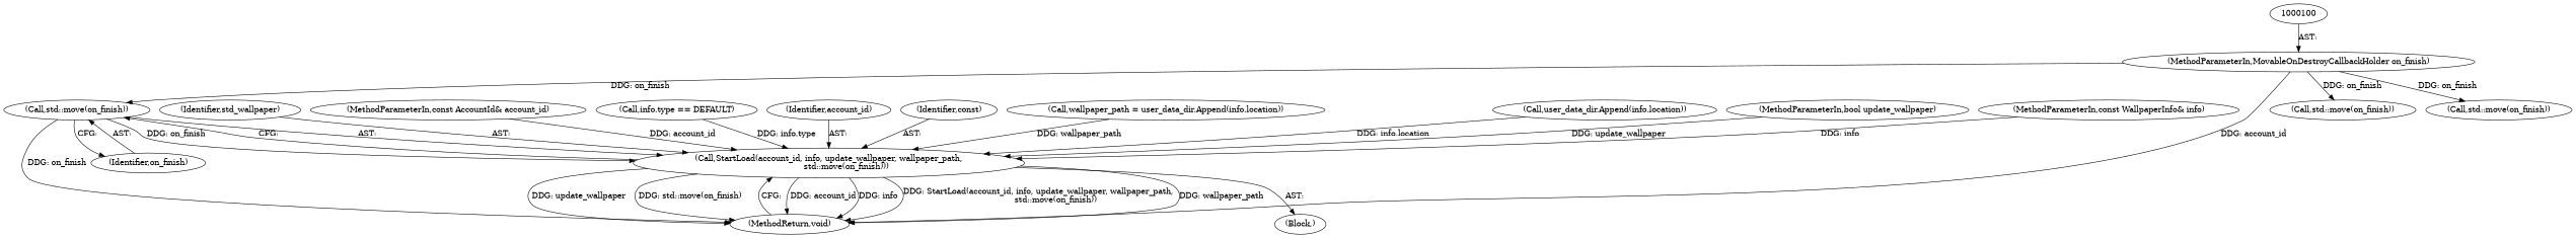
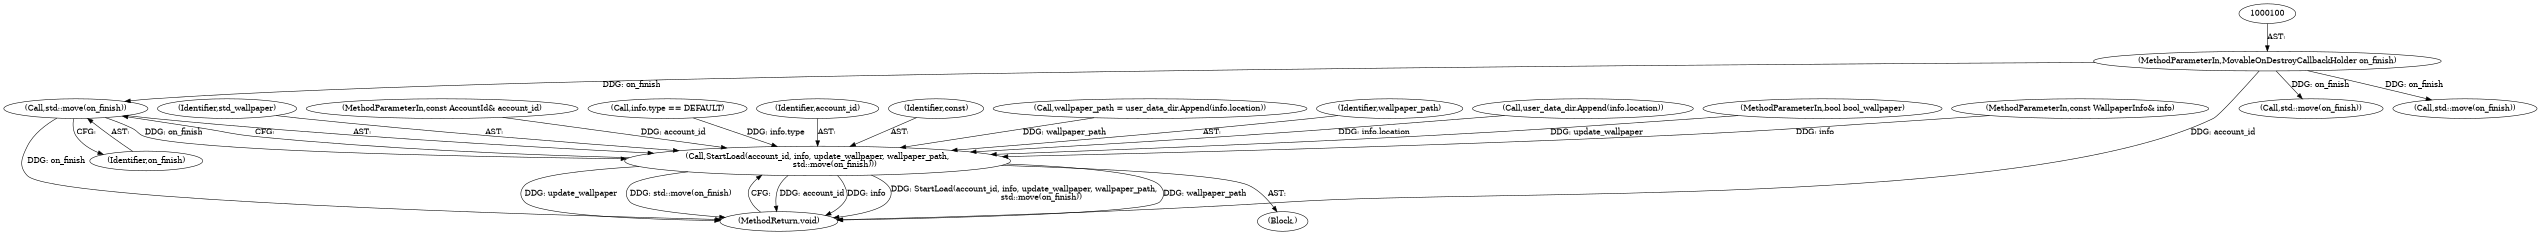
  digraph {
    n1 [label="(Call,std::move(on_finish))"]
    n2 [label="(Call,StartLoad(account_id, info, update_wallpaper, wallpaper_path,\n              std::move(on_finish)))"]
    n3 [label="(MethodReturn,void)"]
    n4 [label="(Identifier,on_finish)"]
    n5 [label="(Block,)"]
    n6 [label="(MethodParameterIn,MovableOnDestroyCallbackHolder on_finish)"]
    n7 [label="(Call,std::move(on_finish))"]
    n8 [label="(Call,std::move(on_finish))"]
    1000100
    n10 [label="(Identifier,std_wallpaper)"]
    n11 [label="(MethodParameterIn,const AccountId& account_id)"]
    n12 [label="(Call,info.type == DEFAULT)"]
    n13 [label="(Identifier,account_id)"]
    n14 [label="(Identifier,const)"]
    n15 [label="(Call,wallpaper_path = user_data_dir.Append(info.location))"]
+   n16 [label="(Identifier,wallpaper_path)"]
    n17 [label="(Call,user_data_dir.Append(info.location))"]
-   n18 [label="(MethodParameterIn,bool update_wallpaper)"]
+   n18 [label="(MethodParameterIn,bool bool_wallpaper)"]
    n19 [label="(MethodParameterIn,const WallpaperInfo& info)"]
    n1 -> n2 [label="AST: "]
    n1 -> n2 [label="DDG: on_finish"]
    n1 -> n3 [label="DDG: on_finish"]
    n1 -> n4 [label="CFG: "]
    n2 -> n1 [label="CFG: "]
    n2 -> n3 [label="DDG: account_id"]
    n2 -> n3 [label="DDG: info"]
    n2 -> n3 [label="DDG: StartLoad(account_id, info, update_wallpaper, wallpaper_path,\n              std::move(on_finish))"]
    n2 -> n3 [label="DDG: wallpaper_path"]
    n2 -> n3 [label="DDG: update_wallpaper"]
    n2 -> n3 [label="DDG: std::move(on_finish)"]
    n2 -> n5 [label="AST: "]
    n3 -> n2 [label="CFG: "]
    n4 -> n1 [label="AST: "]
    n6 -> n1 [label="DDG: on_finish"]
    n6 -> n3 [label="DDG: account_id"]
    n6 -> n7 [label="DDG: on_finish"]
    n6 -> n8 [label="DDG: on_finish"]
    1000100 -> n6 [label="AST: "]
    n10 -> n2 [label="AST: "]
    n11 -> n2 [label="DDG: account_id"]
    n12 -> n2 [label="DDG: info.type"]
    n13 -> n2 [label="AST: "]
    n14 -> n2 [label="AST: "]
    n15 -> n2 [label="DDG: wallpaper_path"]
+   n16 -> n2 [label="AST: "]
    n17 -> n2 [label="DDG: info.location"]
    n18 -> n2 [label="DDG: update_wallpaper"]
    n19 -> n2 [label="DDG: info"]
  }
